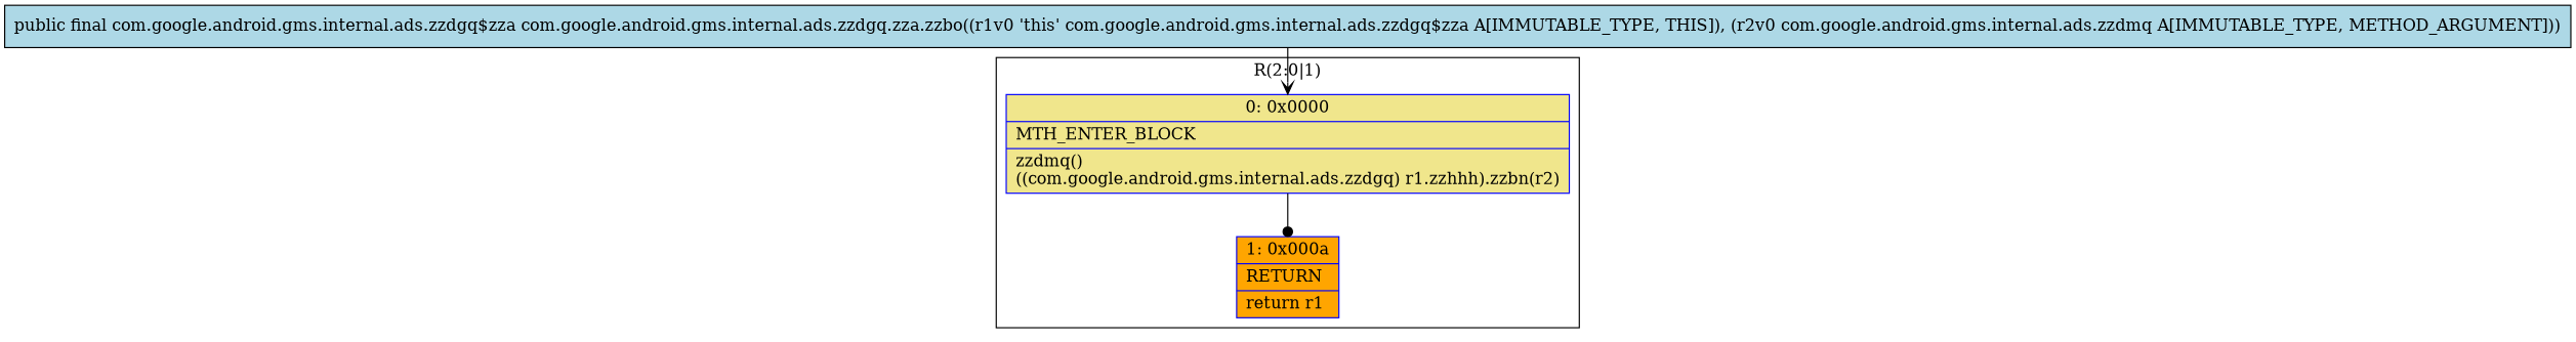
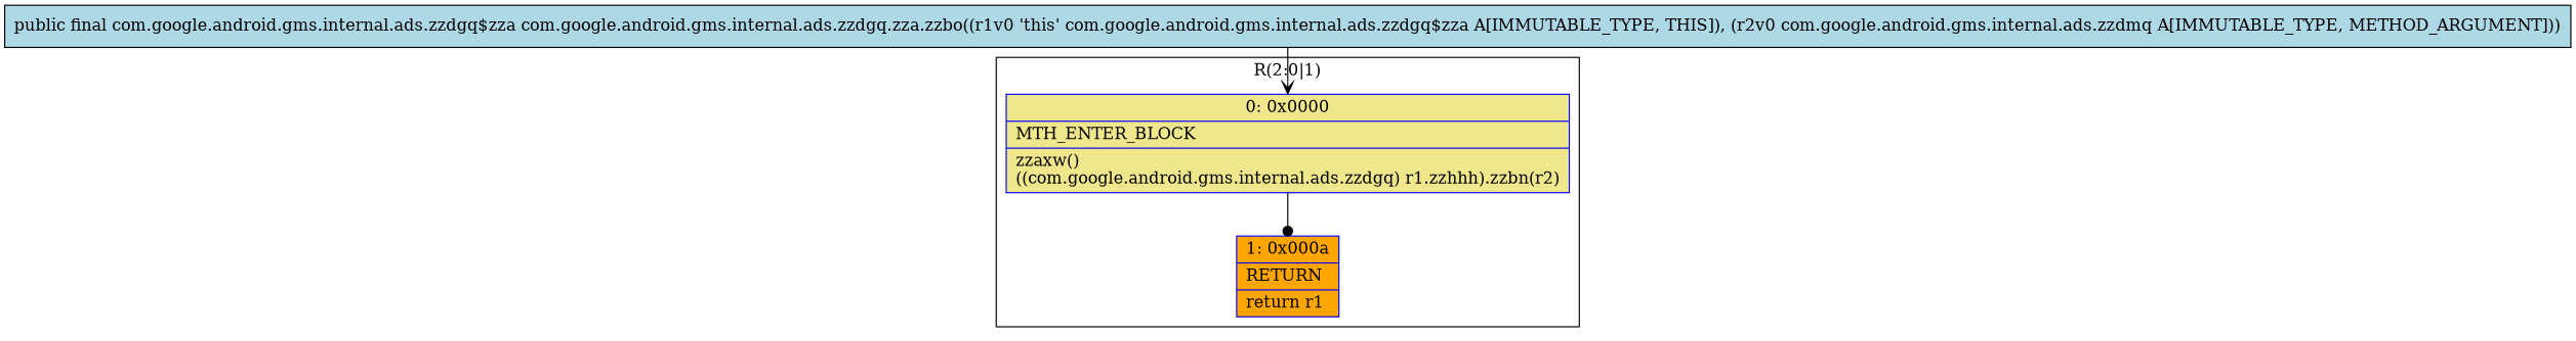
  digraph {
    node [color=blue shape=record style=filled]
-   n1 [label="{0\:\ 0x0000|MTH_ENTER_BLOCK\l|zzdmq()\l((com.google.android.gms.internal.ads.zzdgq) r1.zzhhh).zzbn(r2)\l}" fillcolor=khaki]
+   n1 [label="{0\:\ 0x0000|MTH_ENTER_BLOCK\l|zzaxw()\l((com.google.android.gms.internal.ads.zzdgq) r1.zzhhh).zzbn(r2)\l}" fillcolor=khaki]
    n2 [label="{1\:\ 0x000a|RETURN\l|return r1\l}" fillcolor=orange]
    n3 [label="{public final com.google.android.gms.internal.ads.zzdgq$zza com.google.android.gms.internal.ads.zzdgq.zza.zzbo((r1v0 'this' com.google.android.gms.internal.ads.zzdgq$zza A[IMMUTABLE_TYPE, THIS]), (r2v0 com.google.android.gms.internal.ads.zzdmq A[IMMUTABLE_TYPE, METHOD_ARGUMENT])) }" fillcolor=lightblue color=""]
    subgraph cluster_1 {
      label="R(2:0|1)"
      n1
      n2
    }
    n1 -> n2 [arrowhead=dot]
    n3 -> n1 [arrowhead=vee]
  }
